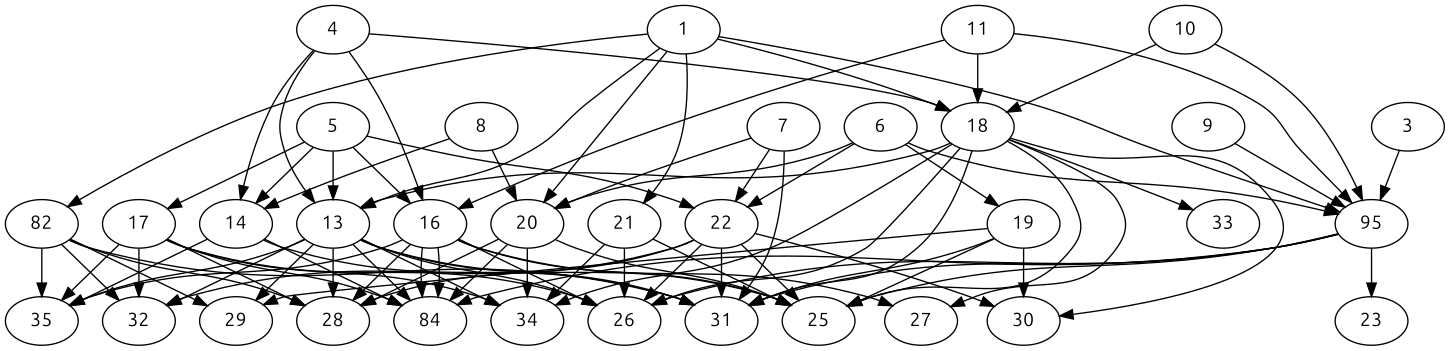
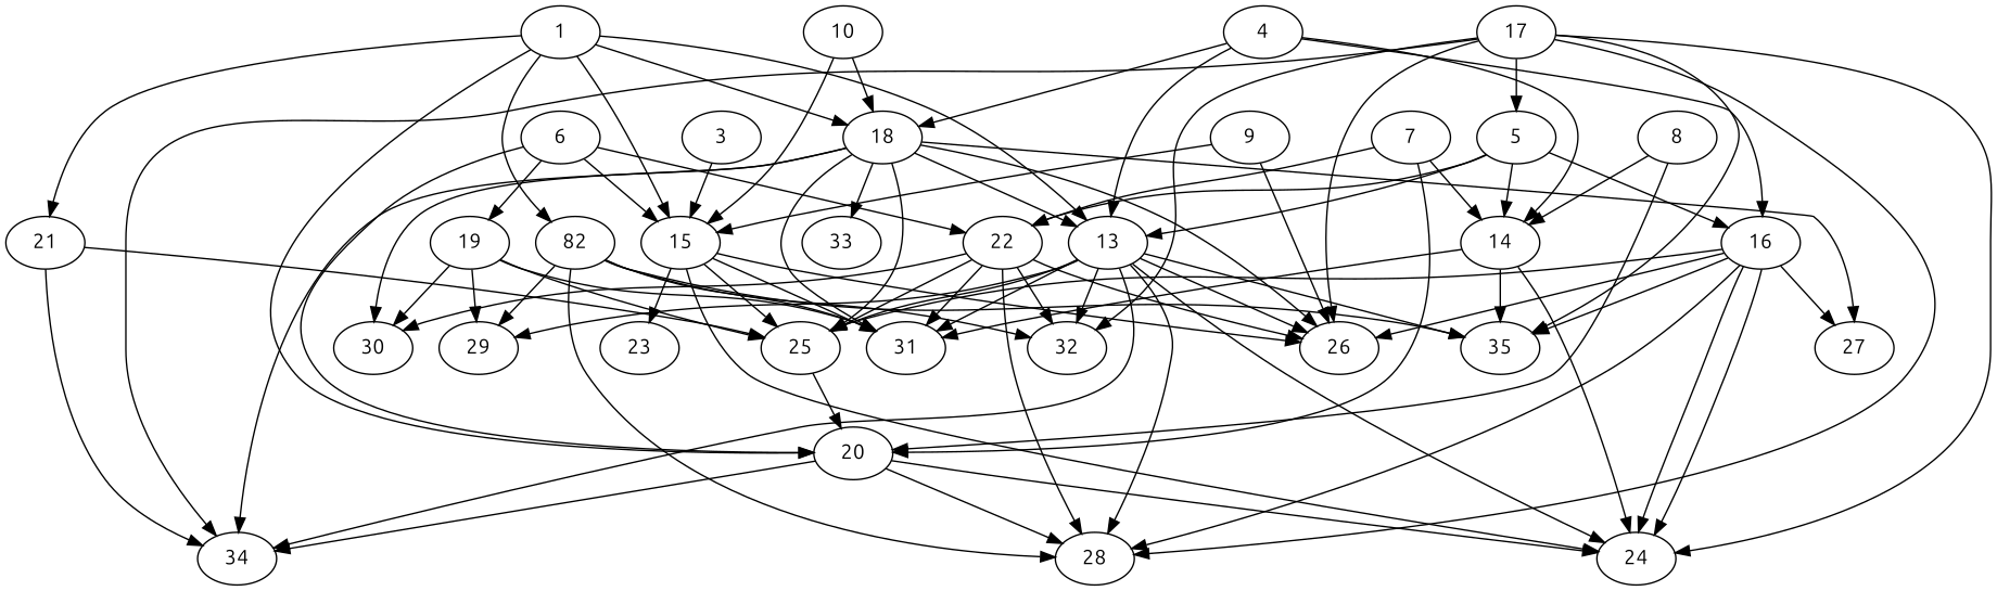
  digraph {
    fontname=Ubuntu
    node [alpha=0.08 fontname=Ubuntu]
    edge [fontname=Ubuntu]
    1 [alpha=0.07 expect_size=21519360]
    n2 [alpha=0.14 expect_size=34793472 label=82]
    13 [alpha=0.06 expect_size=15505408]
-   15 [alpha=0.03 expect_size=40869888 label=95]
+   15 [alpha=0.03 expect_size=40869888]
    18 [alpha=0.10 expect_size=49473536]
    20 [alpha=0.11 expect_size=33761280]
    21 [alpha=0.12 expect_size=8421376]
    28 [alpha=0.09 expect_size=11813888]
    29 [alpha=0.15 expect_size=35606528]
    31 [alpha=0.06 expect_size=11103232]
    32 [alpha=0.16 expect_size=38302720]
    35 [alpha=0.10 expect_size=14710784]
-   24 [alpha=0.15 expect_size=27441152 label=84]
+   24 [alpha=0.15 expect_size=27441152]
    25 [alpha=0.06 expect_size=32201728]
    26 [alpha=0.10 expect_size=39909376]
    34 [alpha=0.13 expect_size=26271744]
    23 [alpha=0.15 expect_size=12344320]
    33 [alpha=0.11 expect_size=39054336]
    27 [alpha=0.20 expect_size=11206656]
    30 [expect_size=31357952]
    3 [alpha=0.03 expect_size=18158592]
    4 [expect_size=19996672]
    14 [alpha=0.02 expect_size=22935552]
    16 [expect_size=19442688]
    5 [alpha=0.11 expect_size=30852096]
    17 [alpha=0.00 expect_size=30736384]
    22 [alpha=0.00 expect_size=25405440]
    6 [alpha=0.05 expect_size=34409472]
    19 [alpha=0.18 expect_size=23294976]
    7 [expect_size=18954240]
    8 [alpha=0.09 expect_size=50557952]
    9 [alpha=0.04 expect_size=48036864]
    10 [alpha=0.09 expect_size=18342912]
-   11 [alpha=0.07 expect_size=17776640]
    1 -> n2
    1 -> 13
    1 -> 15
    1 -> 18
    1 -> 20
    1 -> 21
    n2 -> 28
    n2 -> 29
    n2 -> 31
    n2 -> 32
    n2 -> 35
    13 -> 28
    13 -> 29
    13 -> 31
    13 -> 32
    13 -> 35
    13 -> 24
    13 -> 25
    13 -> 26
    13 -> 34
    15 -> 31
    15 -> 24
    15 -> 25
    15 -> 26
    15 -> 23
    18 -> 13
    18 -> 31
    18 -> 25
    18 -> 26
    18 -> 34
    18 -> 33
    18 -> 27
    18 -> 30
    20 -> 28
    20 -> 24
-   20 -> 25
+   25 -> 20
    20 -> 34
    21 -> 25
-   21 -> 26
+   9 -> 26
    21 -> 34
    3 -> 15
    4 -> 13
    4 -> 18
    4 -> 14
    4 -> 16
    14 -> 31
    14 -> 35
    14 -> 24
    16 -> 28
    16 -> 35
    16 -> 24
    16 -> 24
    16 -> 25
    16 -> 26
    16 -> 27
    5 -> 13
    5 -> 14
    5 -> 16
-   5 -> 17
+   17 -> 5
    5 -> 22
    17 -> 28
    17 -> 32
    17 -> 35
    17 -> 24
    17 -> 26
    17 -> 34
    22 -> 28
    22 -> 31
    22 -> 32
    22 -> 25
    22 -> 26
    22 -> 30
    6 -> 15
    6 -> 20
    6 -> 22
    6 -> 19
    19 -> 29
    19 -> 31
    19 -> 25
    19 -> 30
    7 -> 20
-   7 -> 31
+   7 -> 14
    7 -> 22
    8 -> 20
    8 -> 14
    9 -> 15
    10 -> 15
    10 -> 18
-   11 -> 15
-   11 -> 18
-   11 -> 16
  }
